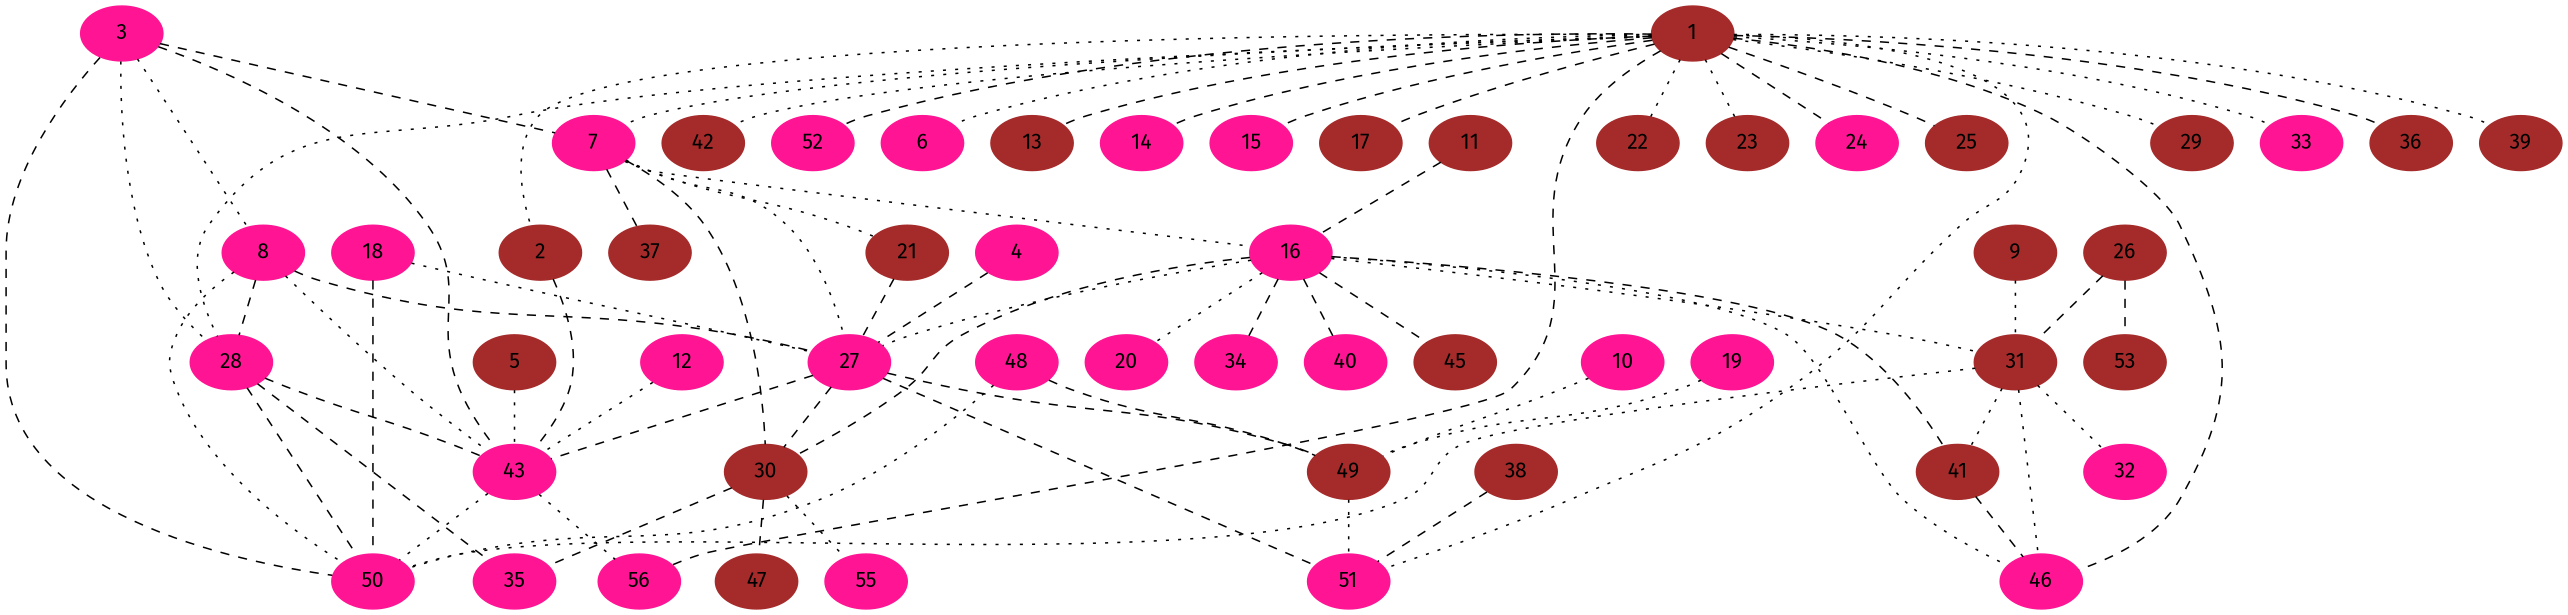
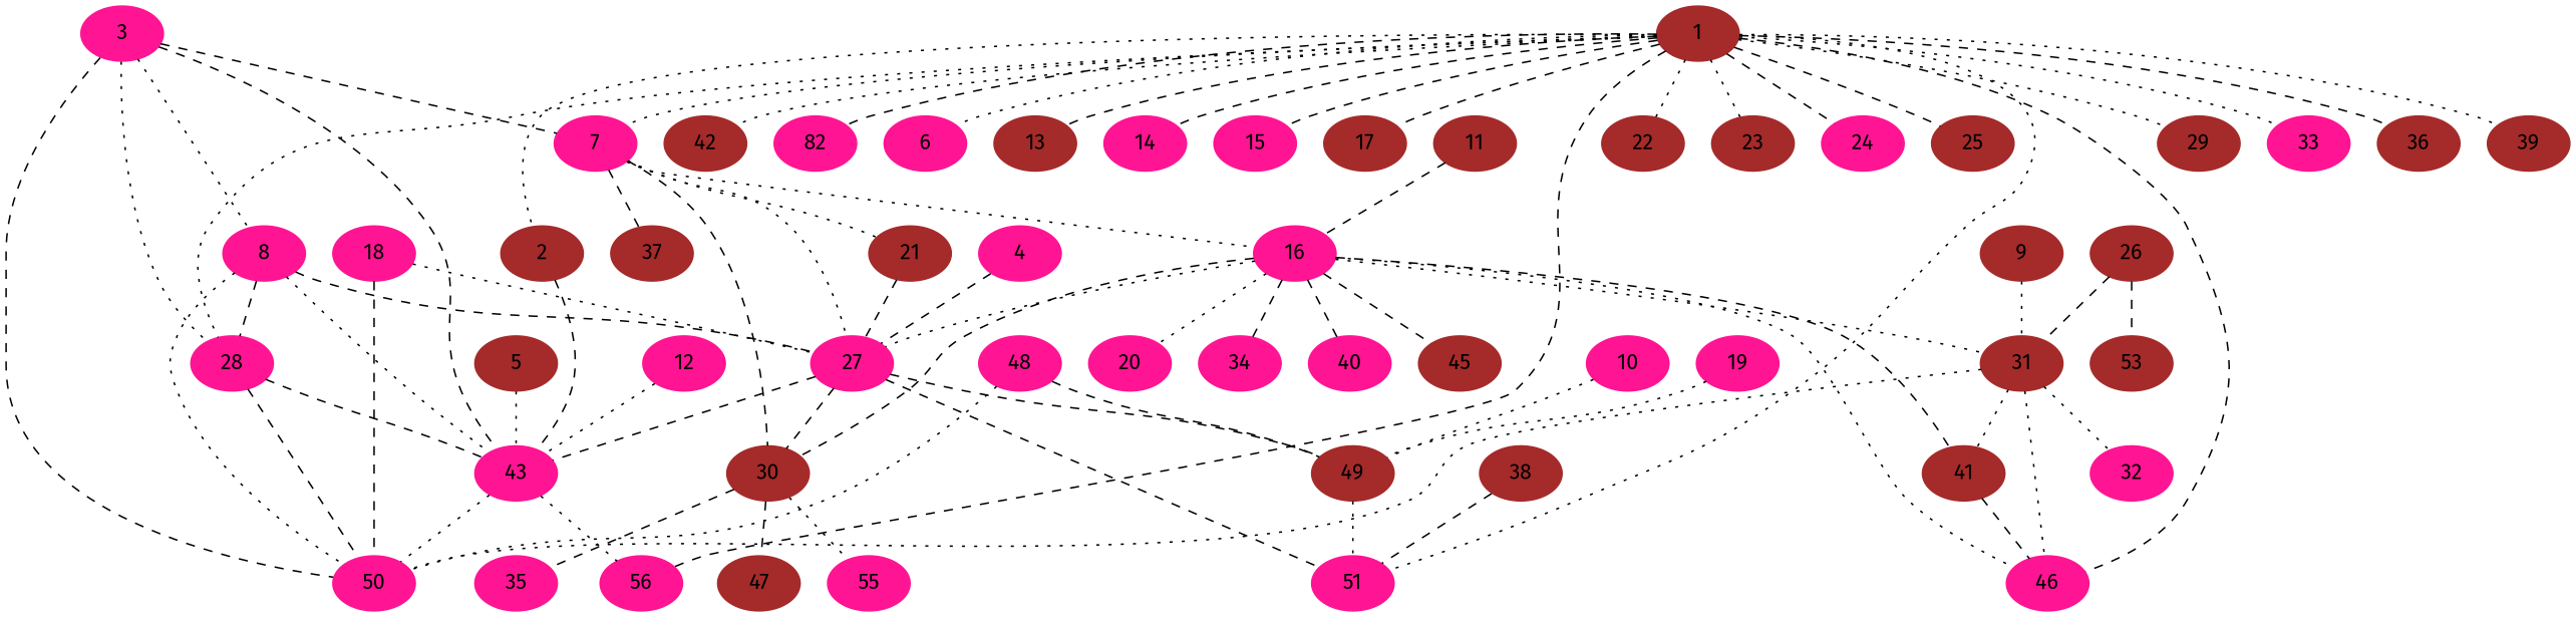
  graph {
    fontname="Fira Sans"
    node [color=deeppink fontname="Fira Sans" style=filled]
    edge [fontname="Fira Sans" style=dashed weight=1.0]
    1 [color=brown]
    2 [color=brown]
    6
    7
    13 [color=brown]
    14
    15
    17 [color=brown]
    22 [color=brown]
    23 [color=brown]
    24
    25 [color=brown]
    28
    29 [color=brown]
    33
    36 [color=brown]
    39 [color=brown]
    42 [color=brown]
    46
    51
-   52
+   52 [label=82]
    56
    43
    27
    16
    21 [color=brown]
    30 [color=brown]
    37 [color=brown]
    50
    35
    3
    8
    49 [color=brown]
    4
    5 [color=brown]
    31 [color=brown]
    20
    34
    40
    41 [color=brown]
    45 [color=brown]
    47 [color=brown]
    55
    9 [color=brown]
    32
    10
    11 [color=brown]
    12
    18
    19
    26 [color=brown]
    53 [color=brown]
    38 [color=brown]
    48
    1 -- 2 [style=dotted]
    1 -- 6 [style=dotted]
    1 -- 7 [style=dotted]
    1 -- 13
    1 -- 14
    1 -- 15
    1 -- 17
    1 -- 22 [style=dotted]
    1 -- 23 [style=dotted]
    1 -- 24
    1 -- 25
    1 -- 28 [style=dotted weight=2.0]
    1 -- 29 [style=dotted weight=4.0]
    1 -- 33 [style=dotted]
    1 -- 36
    1 -- 39 [style=dotted]
    1 -- 42 [style=dotted]
    1 -- 46
    1 -- 51 [style=dotted weight=2.0]
    1 -- 52
    1 -- 56
    2 -- 43
    7 -- 27 [style=dotted weight=2.0]
    7 -- 16 [style=dotted weight=2.0]
    7 -- 21 [style=dotted]
    7 -- 30 [weight=2.0]
    7 -- 37
    28 -- 43
    28 -- 50
-   28 -- 35
    43 -- 56 [style=dotted]
    43 -- 50 [style=dotted]
    27 -- 51 [weight=3.0]
    27 -- 43
    27 -- 30
    27 -- 49 [weight=3.0]
    16 -- 46 [style=dotted]
    16 -- 27 [style=dotted weight=2.0]
    16 -- 30
    16 -- 31 [style=dotted weight=2.0]
    16 -- 20 [style=dotted]
    16 -- 34
    16 -- 40
    16 -- 41
    16 -- 45
    21 -- 27
    30 -- 35
    30 -- 47
    30 -- 55 [style=dotted]
    3 -- 7
    3 -- 28 [style=dotted]
    3 -- 43
    3 -- 50
    3 -- 8 [style=dotted]
    8 -- 28
    8 -- 43 [style=dotted]
    8 -- 27
    8 -- 50 [style=dotted]
    49 -- 51 [style=dotted]
    4 -- 27
    5 -- 43 [style=dotted]
    31 -- 46 [style=dotted weight=2.0]
    31 -- 50 [style=dotted]
    31 -- 41 [style=dotted weight=2.0]
    31 -- 32 [style=dotted]
    41 -- 46
    9 -- 31 [style=dotted]
    10 -- 49 [style=dotted]
    11 -- 16
    12 -- 43 [style=dotted]
    18 -- 27 [style=dotted]
    18 -- 50
    19 -- 49 [style=dotted]
    26 -- 31
    26 -- 53
    38 -- 51
    48 -- 50 [style=dotted]
    48 -- 49
  }
